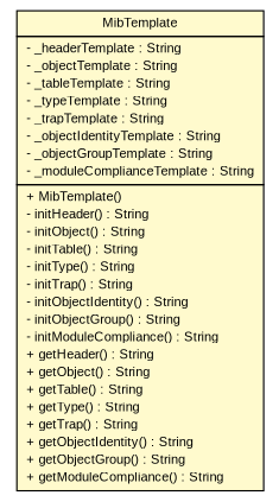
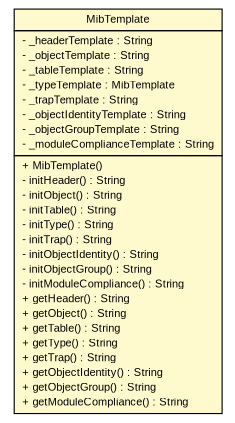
  digraph {
    nodesep=0.25
    ranksep=0.5
    rankdir=LR
-   n1 [fontcolor=black fontname=arial fontsize=10.0 label=<<table title="org.gigipugni.jcleancim.mibgen.MibTemplate" border="0" cellborder="1" cellspacing="0" cellpadding="2" port="p" bgcolor="lemonChiffon" href="./MibTemplate.html"> 		<tr><td><table border="0" cellspacing="0" cellpadding="1"> <tr><td align="center" balign="center"> MibTemplate </td></tr> 		</table></td></tr> 		<tr><td><table border="0" cellspacing="0" cellpadding="1"> <tr><td align="left" balign="left"> - _headerTemplate : String </td></tr> <tr><td align="left" balign="left"> - _objectTemplate : String </td></tr> <tr><td align="left" balign="left"> - _tableTemplate : String </td></tr> <tr><td align="left" balign="left"> - _typeTemplate : String </td></tr> <tr><td align="left" balign="left"> - _trapTemplate : String </td></tr> <tr><td align="left" balign="left"> - _objectIdentityTemplate : String </td></tr> <tr><td align="left" balign="left"> - _objectGroupTemplate : String </td></tr> <tr><td align="left" balign="left"> - _moduleComplianceTemplate : String </td></tr> 		</table></td></tr> 		<tr><td><table border="0" cellspacing="0" cellpadding="1"> <tr><td align="left" balign="left"> + MibTemplate() </td></tr> <tr><td align="left" balign="left"> - initHeader() : String </td></tr> <tr><td align="left" balign="left"> - initObject() : String </td></tr> <tr><td align="left" balign="left"> - initTable() : String </td></tr> <tr><td align="left" balign="left"> - initType() : String </td></tr> <tr><td align="left" balign="left"> - initTrap() : String </td></tr> <tr><td align="left" balign="left"> - initObjectIdentity() : String </td></tr> <tr><td align="left" balign="left"> - initObjectGroup() : String </td></tr> <tr><td align="left" balign="left"> - initModuleCompliance() : String </td></tr> <tr><td align="left" balign="left"> + getHeader() : String </td></tr> <tr><td align="left" balign="left"> + getObject() : String </td></tr> <tr><td align="left" balign="left"> + getTable() : String </td></tr> <tr><td align="left" balign="left"> + getType() : String </td></tr> <tr><td align="left" balign="left"> + getTrap() : String </td></tr> <tr><td align="left" balign="left"> + getObjectIdentity() : String </td></tr> <tr><td align="left" balign="left"> + getObjectGroup() : String </td></tr> <tr><td align="left" balign="left"> + getModuleCompliance() : String </td></tr> 		</table></td></tr> 		</table>> shape=plaintext]
+   n1 [fontcolor=black fontname=arial fontsize=10.0 label=<<table title="org.gigipugni.jcleancim.mibgen.MibTemplate" border="0" cellborder="1" cellspacing="0" cellpadding="2" port="p" bgcolor="lemonChiffon" href="./MibTemplate.html"> 		<tr><td><table border="0" cellspacing="0" cellpadding="1"> <tr><td align="center" balign="center"> MibTemplate </td></tr> 		</table></td></tr> 		<tr><td><table border="0" cellspacing="0" cellpadding="1"> <tr><td align="left" balign="left"> - _headerTemplate : String </td></tr> <tr><td align="left" balign="left"> - _objectTemplate : String </td></tr> <tr><td align="left" balign="left"> - _tableTemplate : String </td></tr> <tr><td align="left" balign="left"> - _typeTemplate : MibTemplate </td></tr> <tr><td align="left" balign="left"> - _trapTemplate : String </td></tr> <tr><td align="left" balign="left"> - _objectIdentityTemplate : String </td></tr> <tr><td align="left" balign="left"> - _objectGroupTemplate : String </td></tr> <tr><td align="left" balign="left"> - _moduleComplianceTemplate : String </td></tr> 		</table></td></tr> 		<tr><td><table border="0" cellspacing="0" cellpadding="1"> <tr><td align="left" balign="left"> + MibTemplate() </td></tr> <tr><td align="left" balign="left"> - initHeader() : String </td></tr> <tr><td align="left" balign="left"> - initObject() : String </td></tr> <tr><td align="left" balign="left"> - initTable() : String </td></tr> <tr><td align="left" balign="left"> - initType() : String </td></tr> <tr><td align="left" balign="left"> - initTrap() : String </td></tr> <tr><td align="left" balign="left"> - initObjectIdentity() : String </td></tr> <tr><td align="left" balign="left"> - initObjectGroup() : String </td></tr> <tr><td align="left" balign="left"> - initModuleCompliance() : String </td></tr> <tr><td align="left" balign="left"> + getHeader() : String </td></tr> <tr><td align="left" balign="left"> + getObject() : String </td></tr> <tr><td align="left" balign="left"> + getTable() : String </td></tr> <tr><td align="left" balign="left"> + getType() : String </td></tr> <tr><td align="left" balign="left"> + getTrap() : String </td></tr> <tr><td align="left" balign="left"> + getObjectIdentity() : String </td></tr> <tr><td align="left" balign="left"> + getObjectGroup() : String </td></tr> <tr><td align="left" balign="left"> + getModuleCompliance() : String </td></tr> 		</table></td></tr> 		</table>> shape=plaintext]
  }
